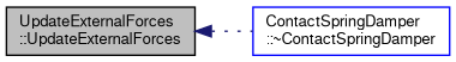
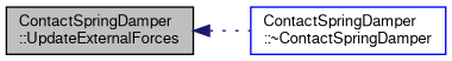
  digraph {
    rankdir=LR
    node [fontname=FreeSans fontsize=10 shape=record style=filled]
-   n1 [color=black fillcolor=grey75 fontcolor=black height=0.2 label="UpdateExternalForces\l::UpdateExternalForces" width=0.4]
+   n1 [color=black fillcolor=grey75 fontcolor=black height=0.2 label="ContactSpringDamper\l::UpdateExternalForces" width=0.4]
    n2 [color=blue fillcolor=white height=0.2 label="ContactSpringDamper\l::~ContactSpringDamper" width=0.4]
    n1 -> n2 [color=midnightblue dir=back fontname=FreeSans fontsize=10 labelfontname=FreeSans labelfontsize=10 style=dotted]
  }
